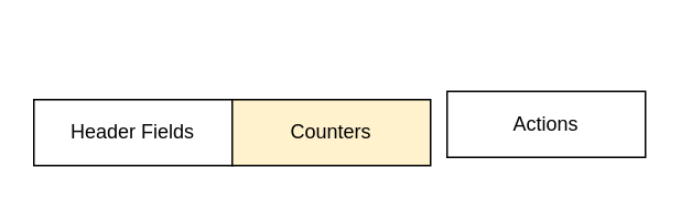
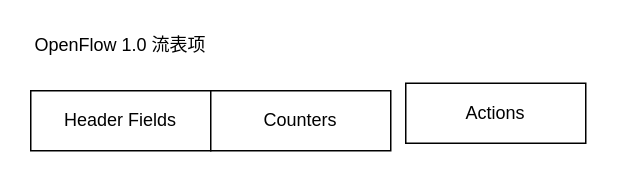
  <mxCell id="0" />
  <mxCell id="1" parent="0" />
+ <mxCell id="2" value="OpenFlow 1.0 流表项" style="text;html=1;strokeColor=none;fillColor=none;align=center;verticalAlign=middle;whiteSpace=wrap;rounded=0;" vertex="1" parent="1"><mxGeometry x="20" y="20" width="120" height="20" as="geometry" /></mxCell>
  <mxCell id="3" value="Header Fields" style="rounded=0;whiteSpace=wrap;html=1;" vertex="1" parent="1"><mxGeometry x="20" y="60" width="120" height="40" as="geometry" /></mxCell>
- <mxCell id="4" value="Counters" style="rounded=0;whiteSpace=wrap;html=1;fillColor=#fff2cc;" vertex="1" parent="1"><mxGeometry x="140" y="60" width="120" height="40" as="geometry" /></mxCell>
+ <mxCell id="4" value="Counters" style="rounded=0;whiteSpace=wrap;html=1;" vertex="1" parent="1"><mxGeometry x="140" y="60" width="120" height="40" as="geometry" /></mxCell>
  <mxCell id="5" value="Actions" style="rounded=0;whiteSpace=wrap;html=1;" vertex="1" parent="1"><mxGeometry x="270" y="55" width="120" height="40" as="geometry" /></mxCell>
